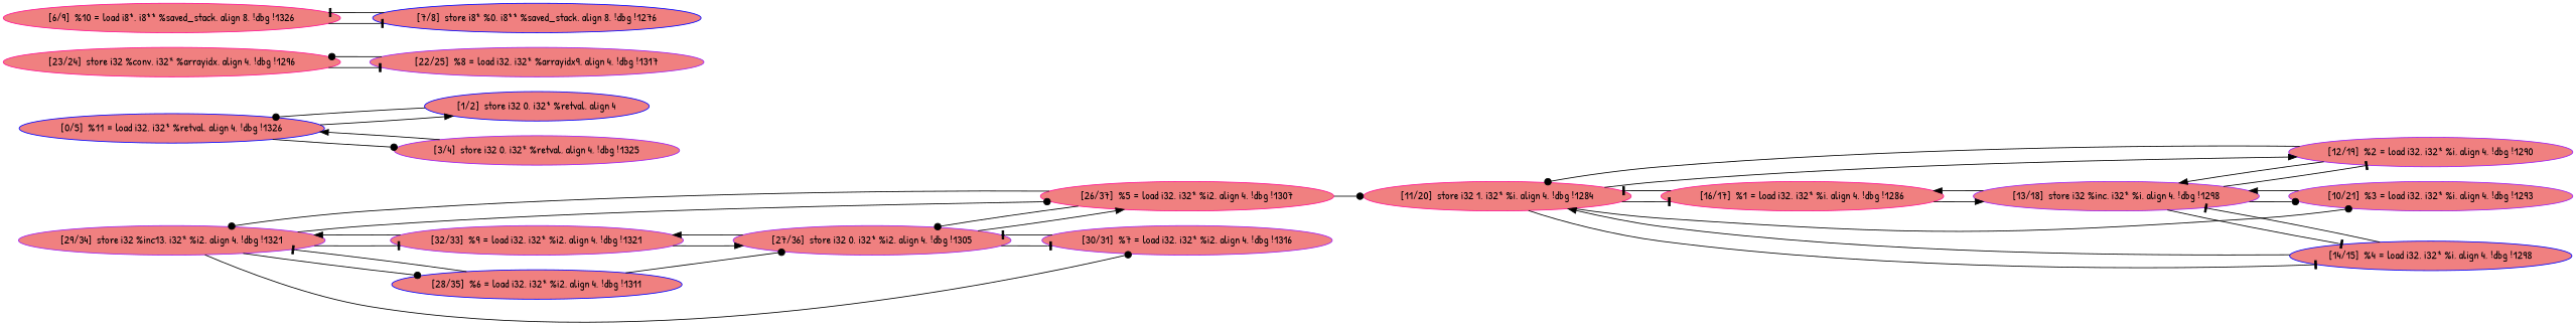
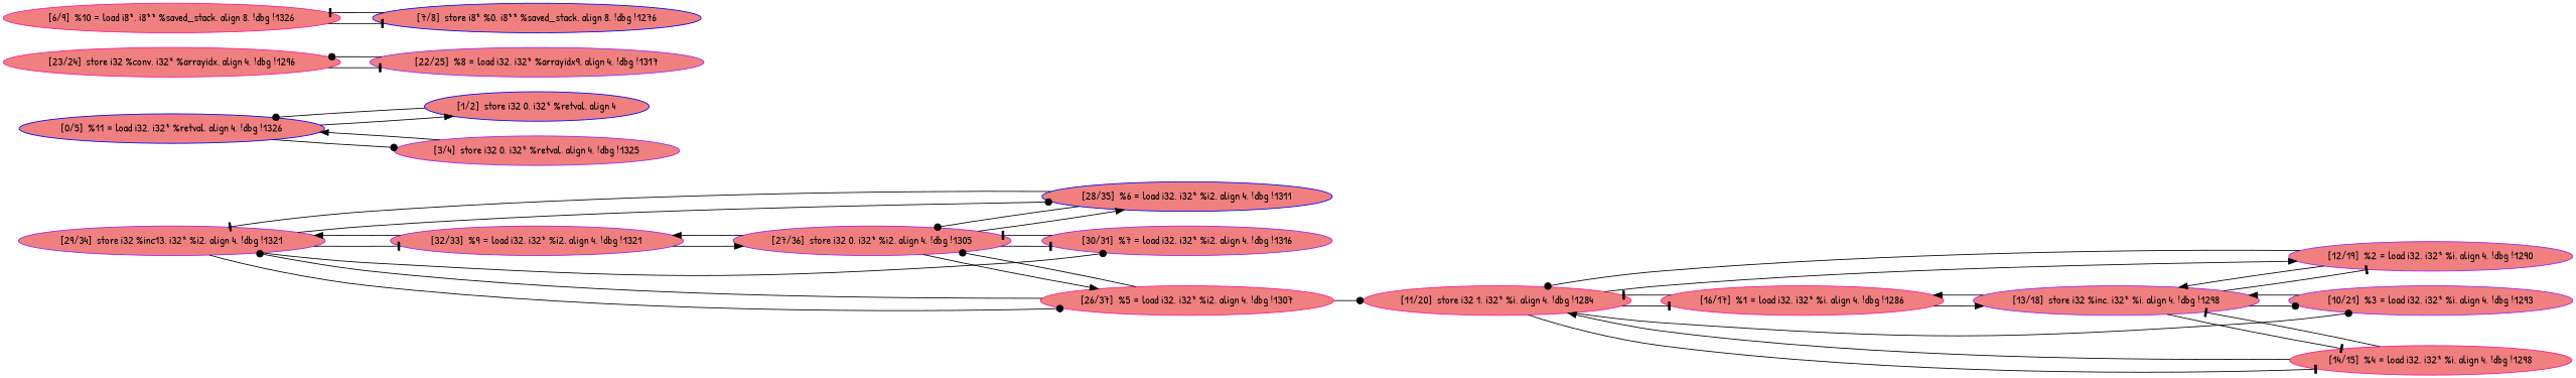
  digraph {
    fontname="Patrick Hand"
    rankdir=LR
    node [color=purple fillcolor=lightcoral fontname="Patrick Hand" shape=ellipse style=filled]
    edge [arrowhead=tee fontname="Patrick Hand"]
    n1 [label="[29/34]  store i32 %inc13, i32* %i2, align 4, !dbg !1321"]
    n2 [label="[32/33]  %9 = load i32, i32* %i2, align 4, !dbg !1321"]
    n3 [color=blue label="[28/35]  %6 = load i32, i32* %i2, align 4, !dbg !1311"]
    n4 [color=deeppink label="[26/37]  %5 = load i32, i32* %i2, align 4, !dbg !1307"]
    n5 [label="[30/31]  %7 = load i32, i32* %i2, align 4, !dbg !1316"]
    n6 [label="[27/36]  store i32 0, i32* %i2, align 4, !dbg !1305"]
    n7 [color=deeppink label="[11/20]  store i32 1, i32* %i, align 4, !dbg !1284"]
    n8 [color=deeppink label="[16/17]  %1 = load i32, i32* %i, align 4, !dbg !1286"]
    n9 [label="[13/18]  store i32 %inc, i32* %i, align 4, !dbg !1298"]
    n10 [label="[12/19]  %2 = load i32, i32* %i, align 4, !dbg !1290"]
    n11 [label="[10/21]  %3 = load i32, i32* %i, align 4, !dbg !1293"]
-   n12 [color=blue label="[14/15]  %4 = load i32, i32* %i, align 4, !dbg !1298"]
+   n12 [color=deeppink label="[14/15]  %4 = load i32, i32* %i, align 4, !dbg !1298"]
    n13 [color=blue label="[0/5]  %11 = load i32, i32* %retval, align 4, !dbg !1326"]
    n14 [color=blue label="[1/2]  store i32 0, i32* %retval, align 4"]
    n15 [label="[3/4]  store i32 0, i32* %retval, align 4, !dbg !1325"]
    n16 [color=deeppink label="[23/24]  store i32 %conv, i32* %arrayidx, align 4, !dbg !1296"]
    n17 [label="[22/25]  %8 = load i32, i32* %arrayidx9, align 4, !dbg !1317"]
    n18 [color=deeppink label="[6/9]  %10 = load i8*, i8** %saved_stack, align 8, !dbg !1326"]
    n19 [color=blue label="[7/8]  store i8* %0, i8** %saved_stack, align 8, !dbg !1276"]
    n1 -> n2
    n1 -> n3 [arrowhead=dot]
    n1 -> n4 [arrowhead=dot]
    n1 -> n5 [arrowhead=dot]
    n2 -> n1 [arrowhead=normal]
    n2 -> n6 [arrowhead=normal]
    n3 -> n1
    n3 -> n6 [arrowhead=dot]
    n4 -> n1 [arrowhead=dot]
    n4 -> n6 [arrowhead=dot]
    n4 -> n7 [arrowhead=dot]
    n5 -> n6
    n6 -> n2 [arrowhead=normal]
+   n6 -> n3 [arrowhead=normal]
    n6 -> n4 [arrowhead=normal]
    n6 -> n5
    n7 -> n8
    n7 -> n10 [arrowhead=normal]
    n7 -> n11 [arrowhead=dot]
    n7 -> n12
    n8 -> n7
    n8 -> n9 [arrowhead=normal]
    n9 -> n8 [arrowhead=normal]
    n9 -> n10
    n9 -> n11 [arrowhead=dot]
    n9 -> n12
    n10 -> n7 [arrowhead=dot]
    n10 -> n9 [arrowhead=normal]
    n11 -> n9 [arrowhead=normal]
    n12 -> n7 [arrowhead=normal]
    n12 -> n9
    n13 -> n14 [arrowhead=normal]
    n13 -> n15 [arrowhead=dot]
    n14 -> n13 [arrowhead=dot]
    n15 -> n13 [arrowhead=normal]
    n16 -> n17
    n17 -> n16 [arrowhead=dot]
    n18 -> n19
    n19 -> n18
  }
